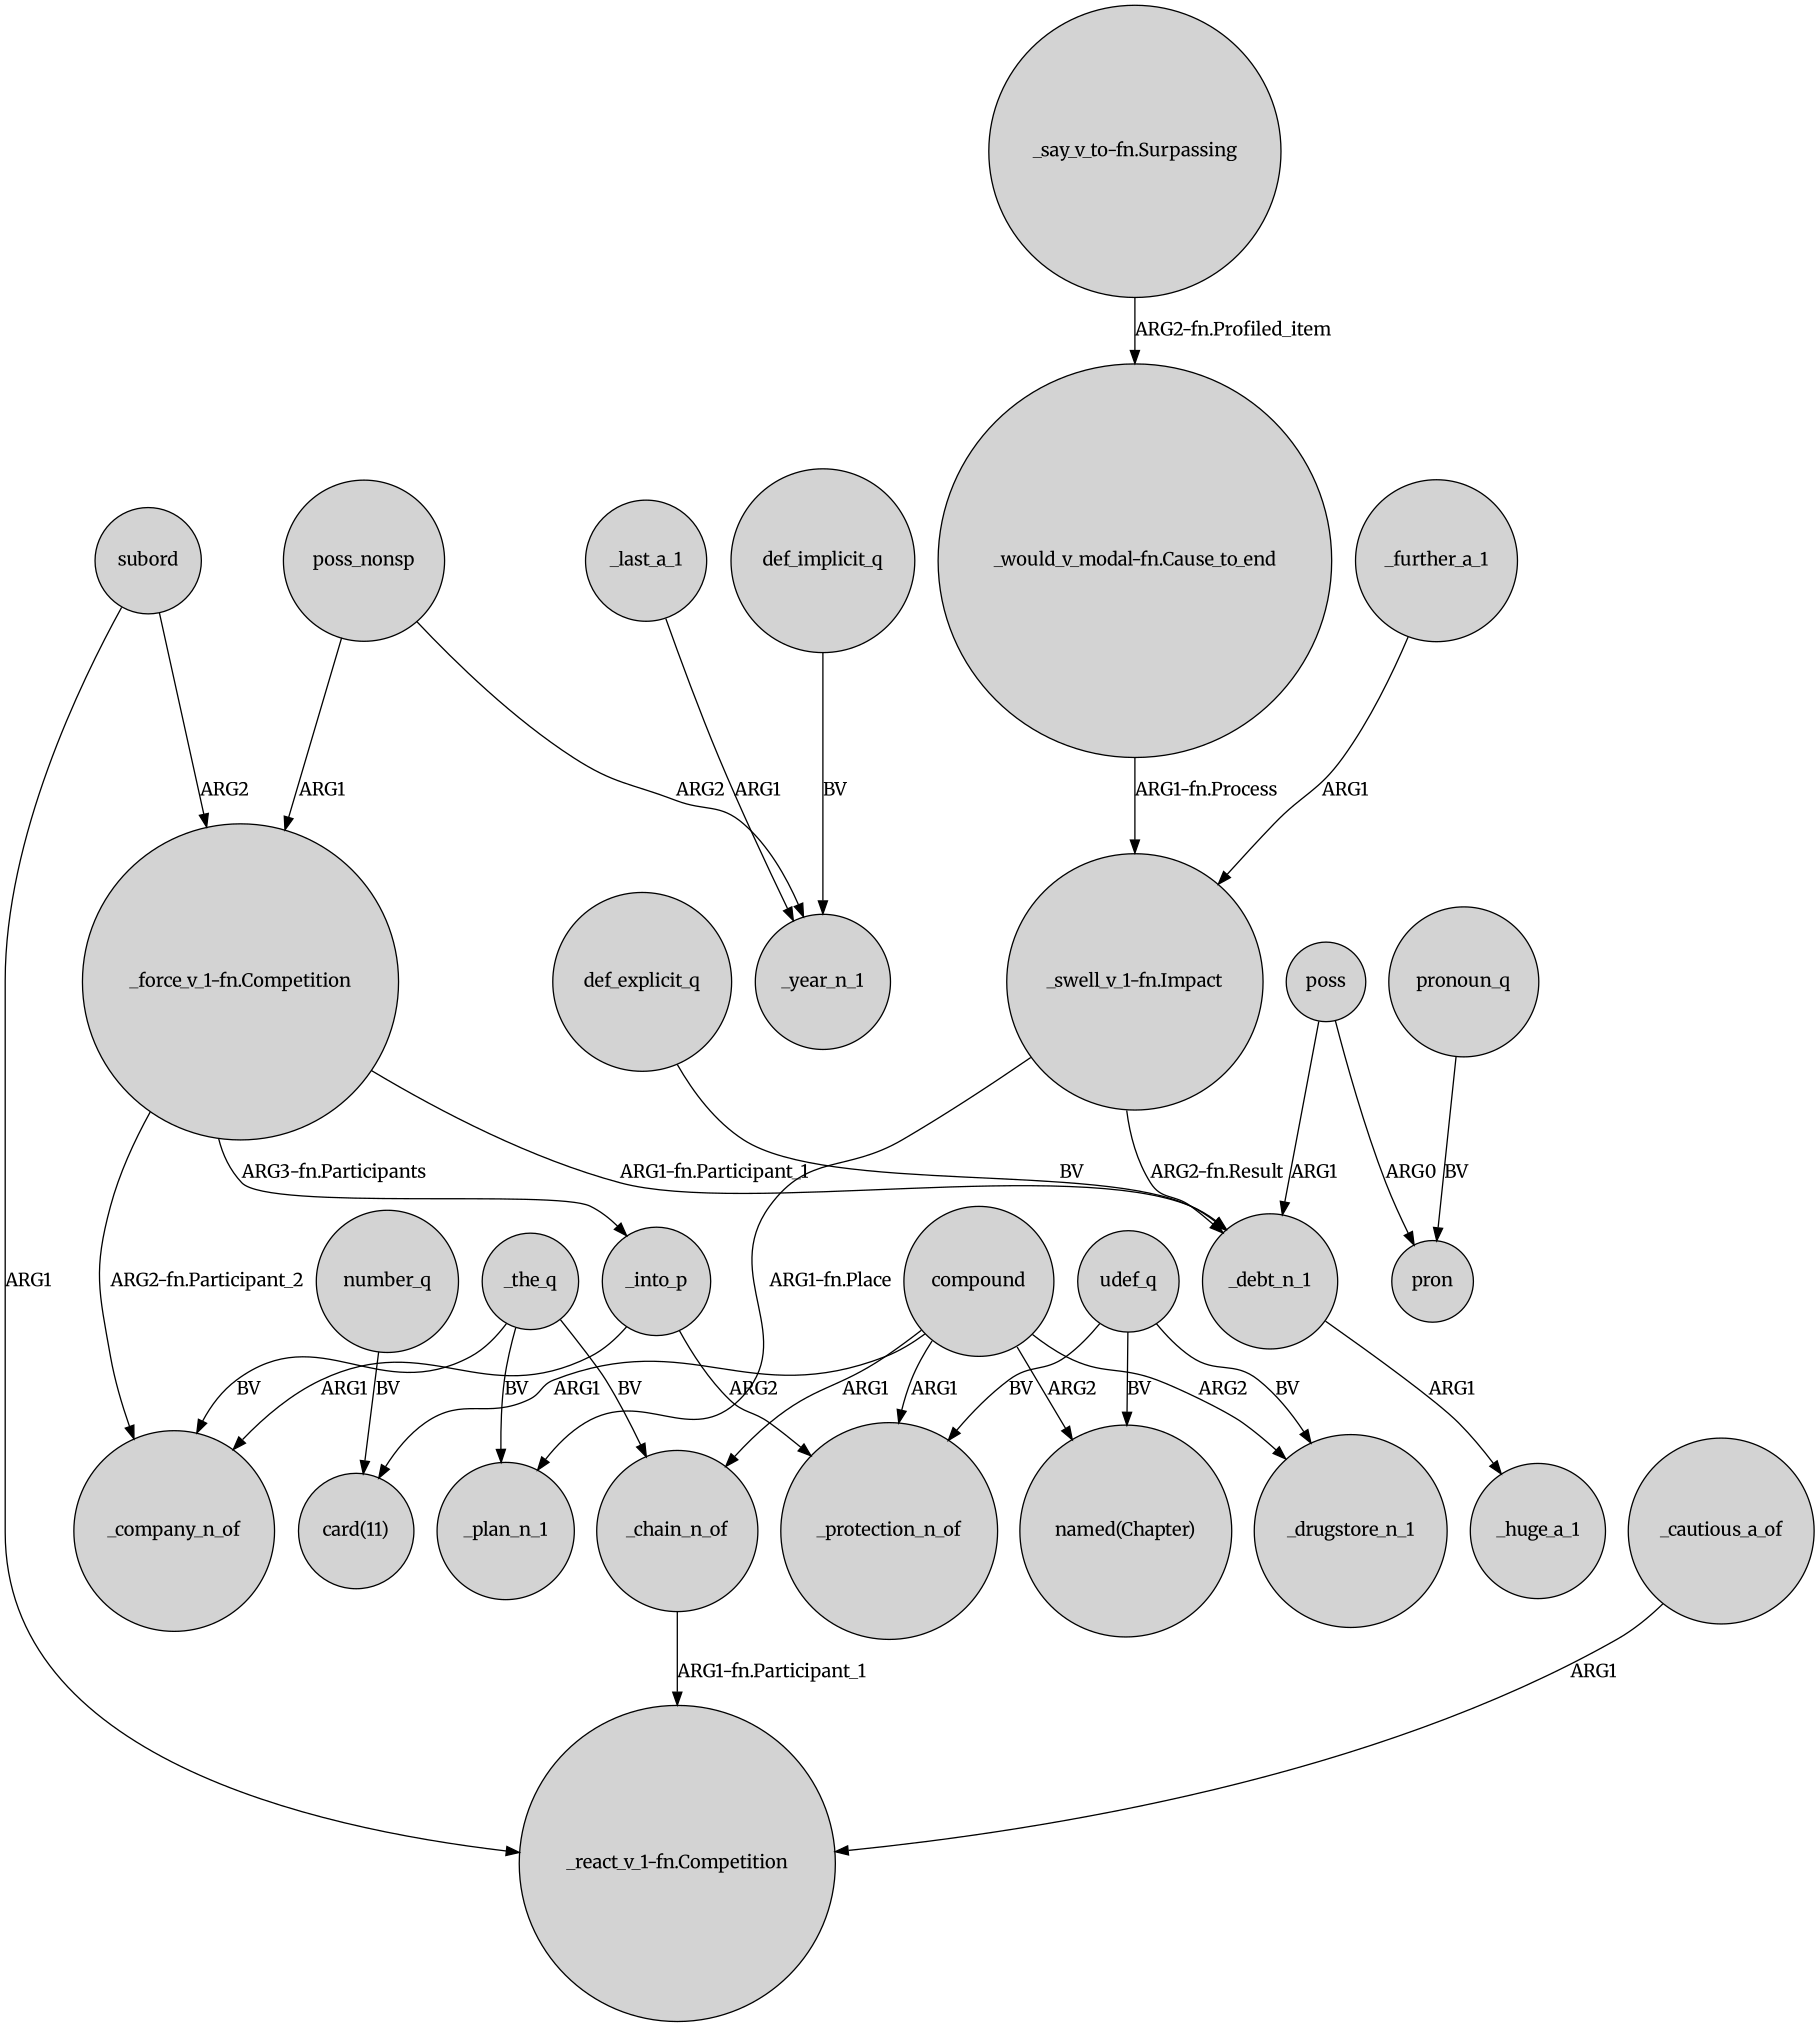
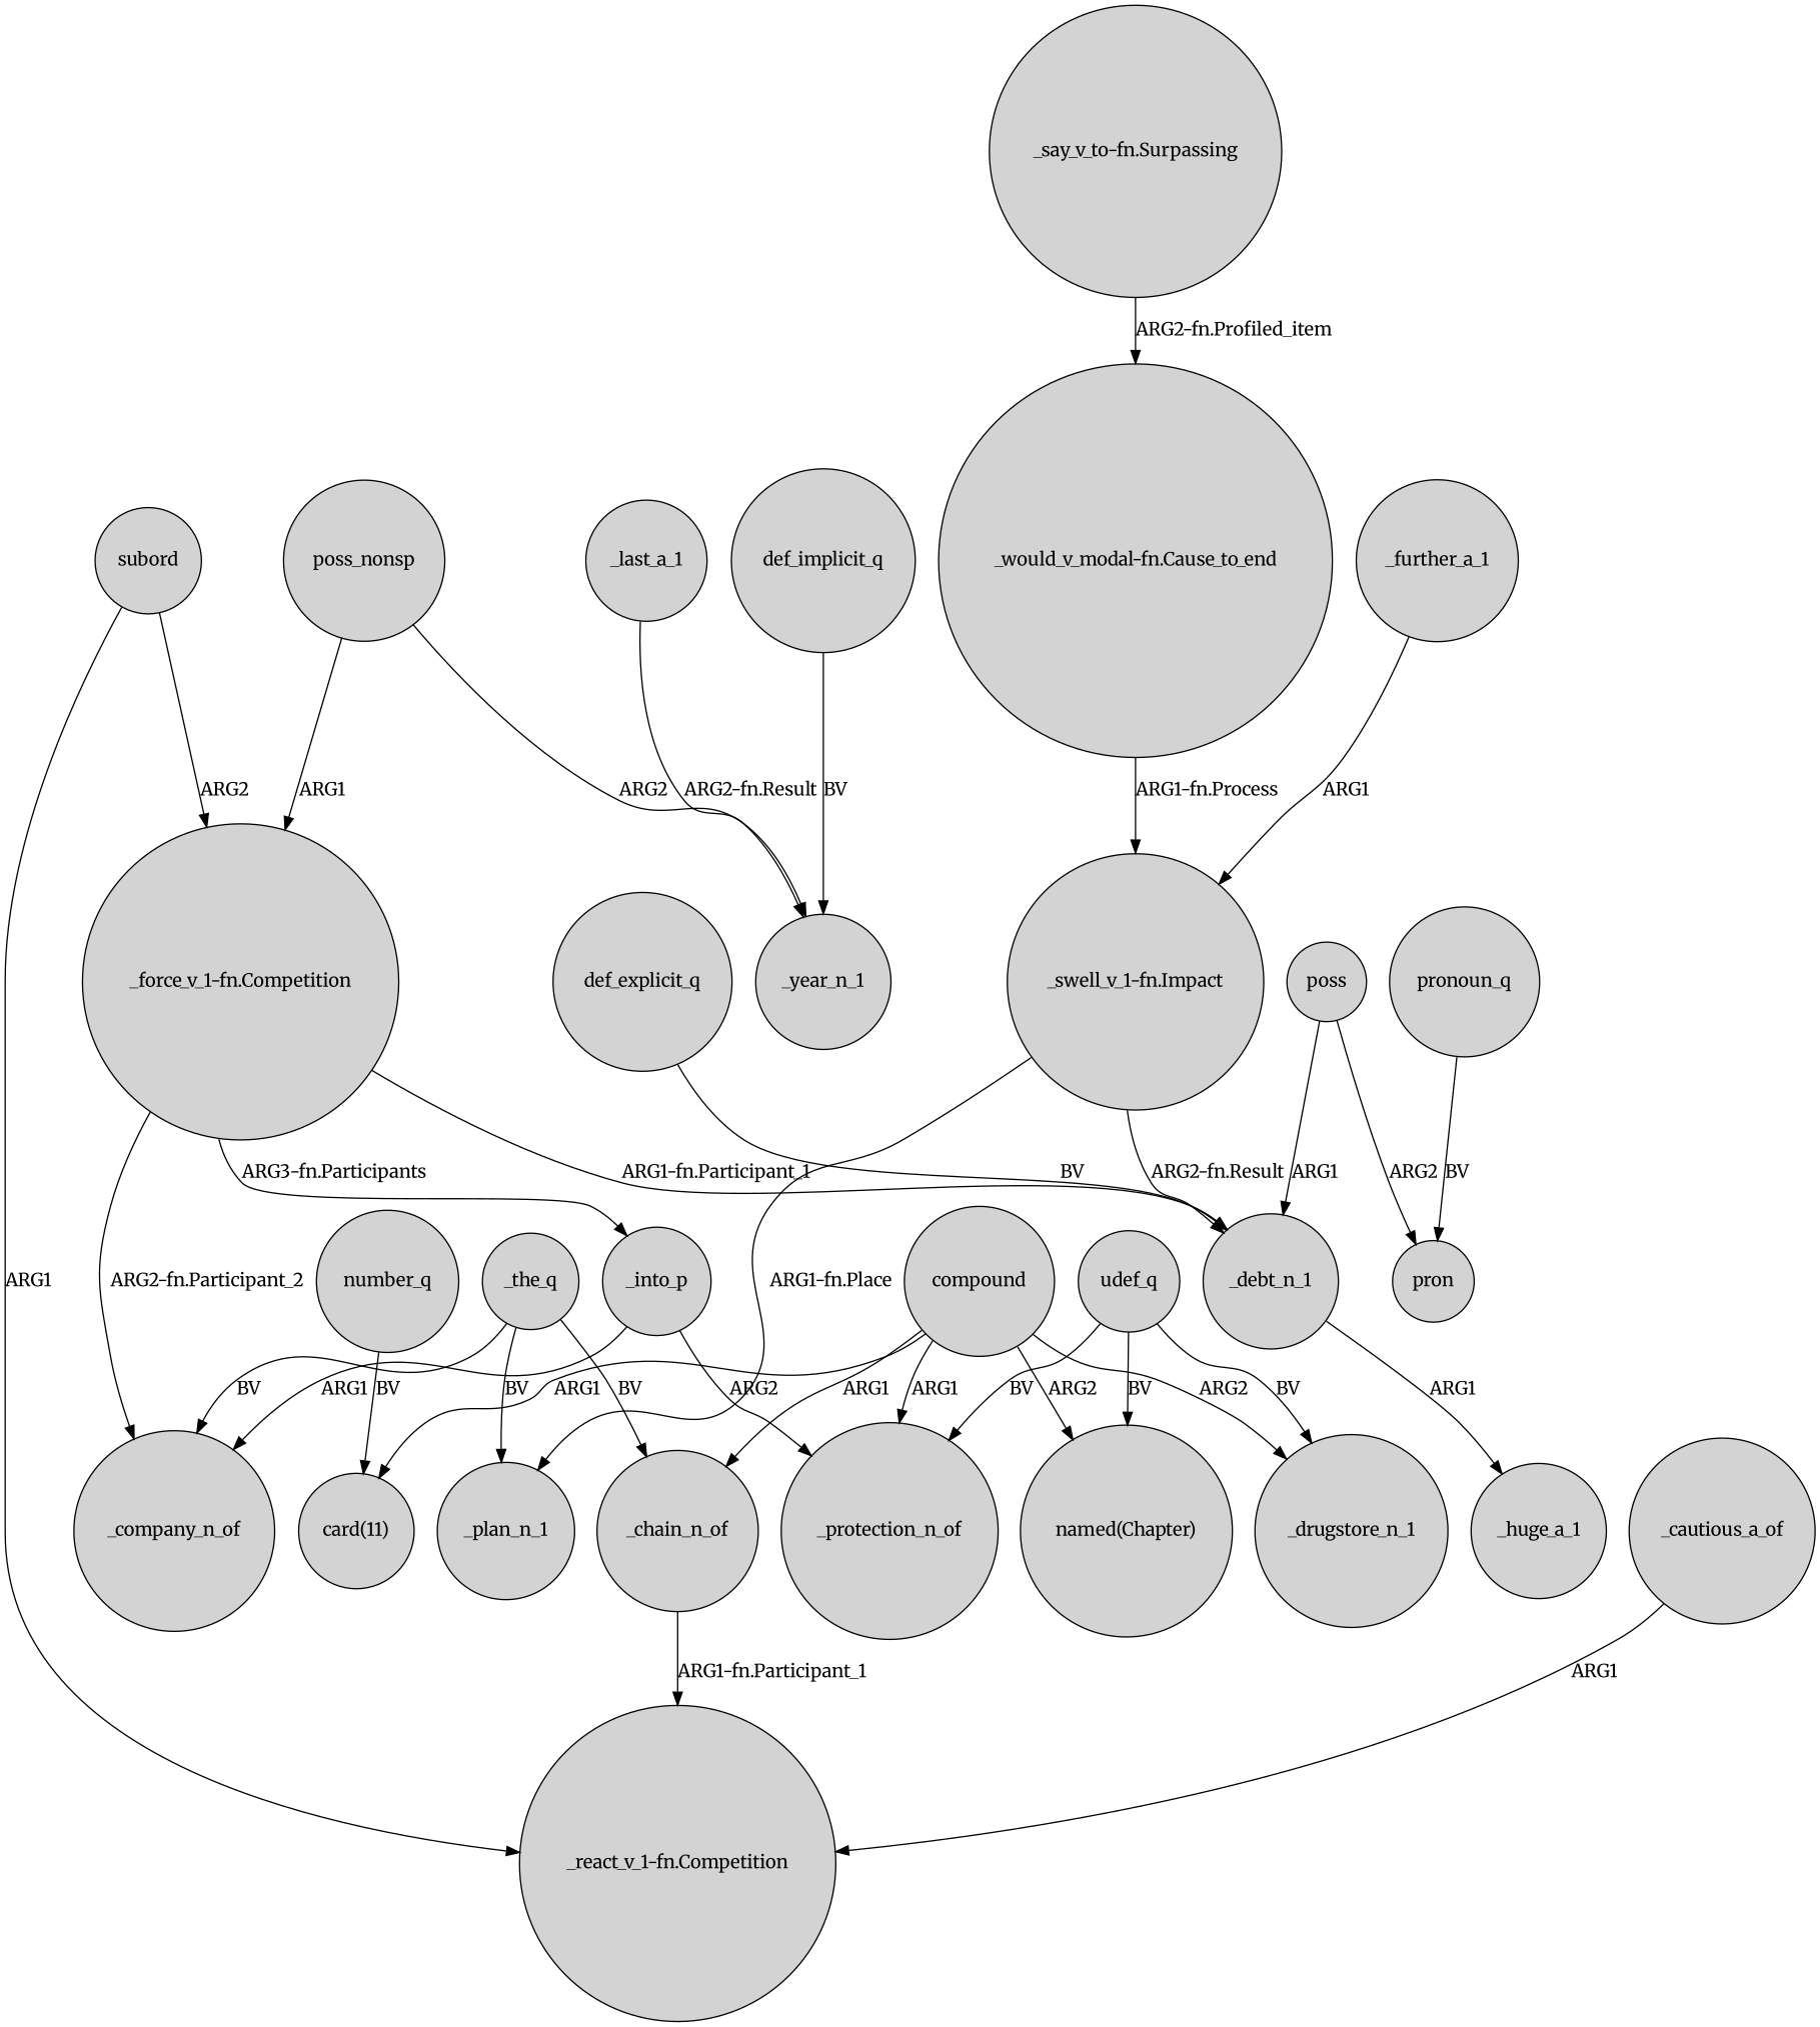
  digraph {
    fontname=Merriweather
    node [fontname=Merriweather shape=circle style=filled]
    edge [fontname=Merriweather]
    _further_a_1
    "_swell_v_1-fn.Impact"
    _debt_n_1
    _plan_n_1
    _huge_a_1
    compound
    "card(11)"
    _chain_n_of
    _protection_n_of
    "named(Chapter)"
    _drugstore_n_1
    "_react_v_1-fn.Competition"
    "_force_v_1-fn.Competition"
    _into_p
    _company_n_of
    def_implicit_q
    _year_n_1
    poss
    pron
    def_explicit_q
    n21 [label=poss_nonsp]
    pronoun_q
    udef_q
    subord
    "_say_v_to-fn.Surpassing"
    "_would_v_modal-fn.Cause_to_end"
    _last_a_1
    _cautious_a_of
    _the_q
    number_q
    _further_a_1 -> "_swell_v_1-fn.Impact" [label=ARG1]
    "_swell_v_1-fn.Impact" -> _debt_n_1 [label="ARG2-fn.Result"]
    "_swell_v_1-fn.Impact" -> _plan_n_1 [label="ARG1-fn.Place"]
    _debt_n_1 -> _huge_a_1 [label=ARG1]
    compound -> "card(11)" [label=ARG1]
    compound -> _chain_n_of [label=ARG1]
    compound -> _protection_n_of [label=ARG1]
    compound -> "named(Chapter)" [label=ARG2]
    compound -> _drugstore_n_1 [label=ARG2]
    _chain_n_of -> "_react_v_1-fn.Competition" [label="ARG1-fn.Participant_1"]
    "_force_v_1-fn.Competition" -> _debt_n_1 [label="ARG1-fn.Participant_1"]
    "_force_v_1-fn.Competition" -> _into_p [label="ARG3-fn.Participants"]
    "_force_v_1-fn.Competition" -> _company_n_of [label="ARG2-fn.Participant_2"]
    _into_p -> _protection_n_of [label=ARG2]
    _into_p -> _company_n_of [label=ARG1]
    def_implicit_q -> _year_n_1 [label=BV]
    poss -> _debt_n_1 [label=ARG1]
-   poss -> pron [label=ARG0]
+   poss -> pron [label=ARG2]
    def_explicit_q -> _debt_n_1 [label=BV]
    n21 -> "_force_v_1-fn.Competition" [label=ARG1]
    n21 -> _year_n_1 [label=ARG2]
    pronoun_q -> pron [label=BV]
    udef_q -> _protection_n_of [label=BV]
    udef_q -> "named(Chapter)" [label=BV]
    udef_q -> _drugstore_n_1 [label=BV]
    subord -> "_react_v_1-fn.Competition" [label=ARG1]
    subord -> "_force_v_1-fn.Competition" [label=ARG2]
    "_say_v_to-fn.Surpassing" -> "_would_v_modal-fn.Cause_to_end" [label="ARG2-fn.Profiled_item"]
    "_would_v_modal-fn.Cause_to_end" -> "_swell_v_1-fn.Impact" [label="ARG1-fn.Process"]
-   _last_a_1 -> _year_n_1 [label=ARG1]
+   _last_a_1 -> _year_n_1 [label="ARG2-fn.Result"]
    _cautious_a_of -> "_react_v_1-fn.Competition" [label=ARG1]
    _the_q -> _plan_n_1 [label=BV]
    _the_q -> _chain_n_of [label=BV]
    _the_q -> _company_n_of [label=BV]
    number_q -> "card(11)" [label=BV]
  }
